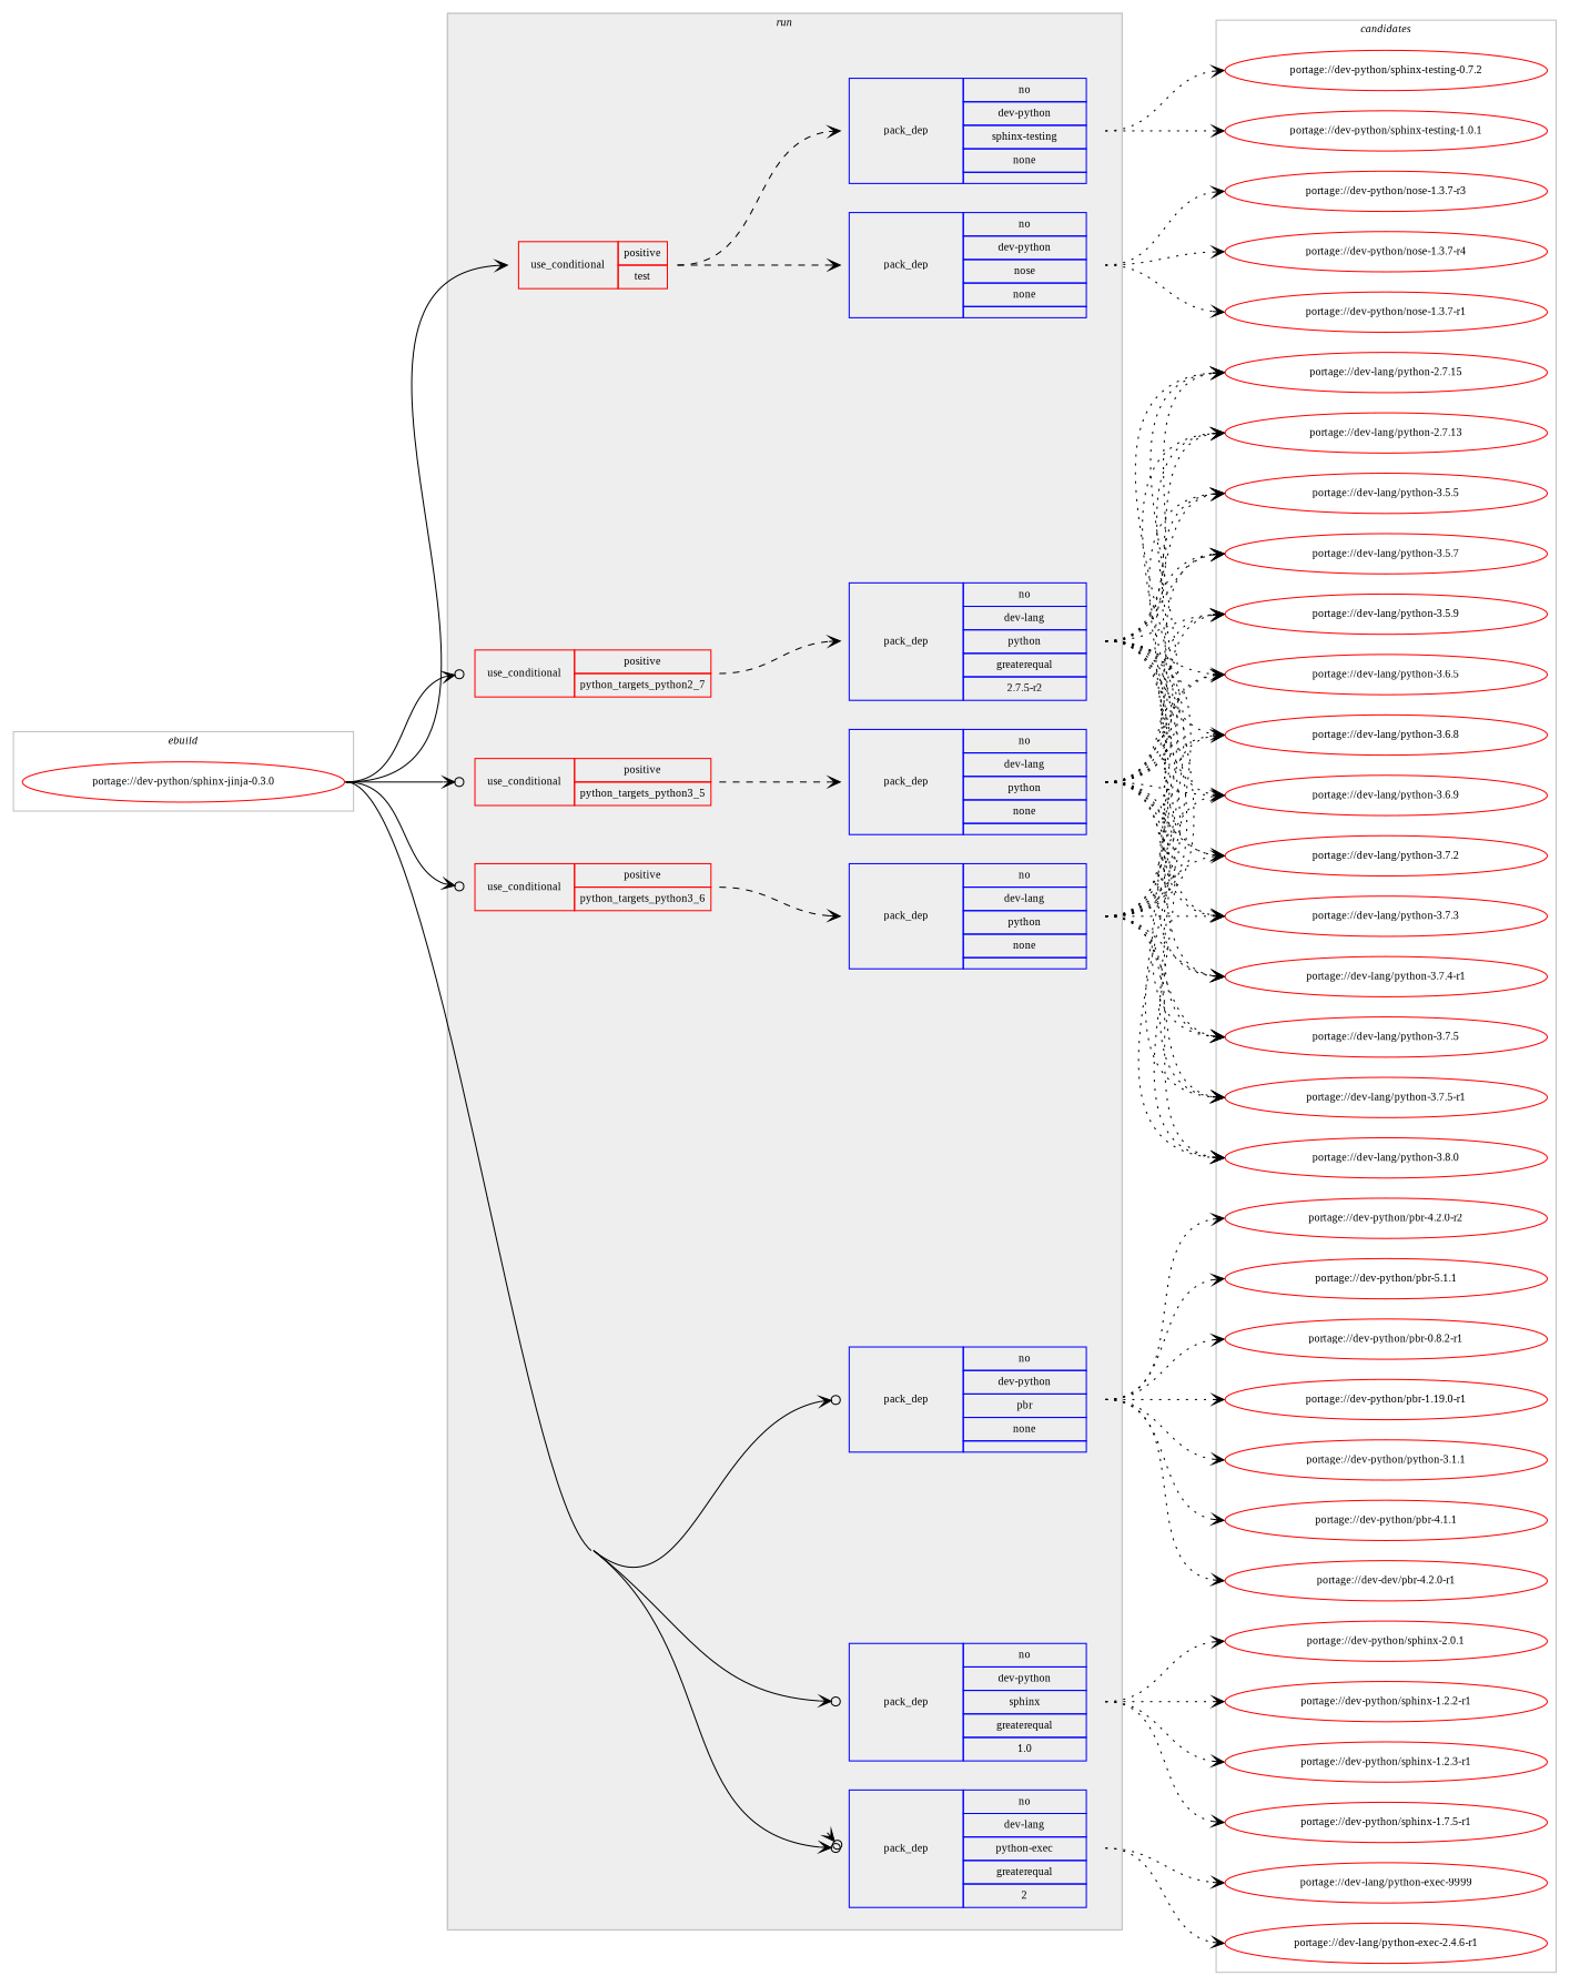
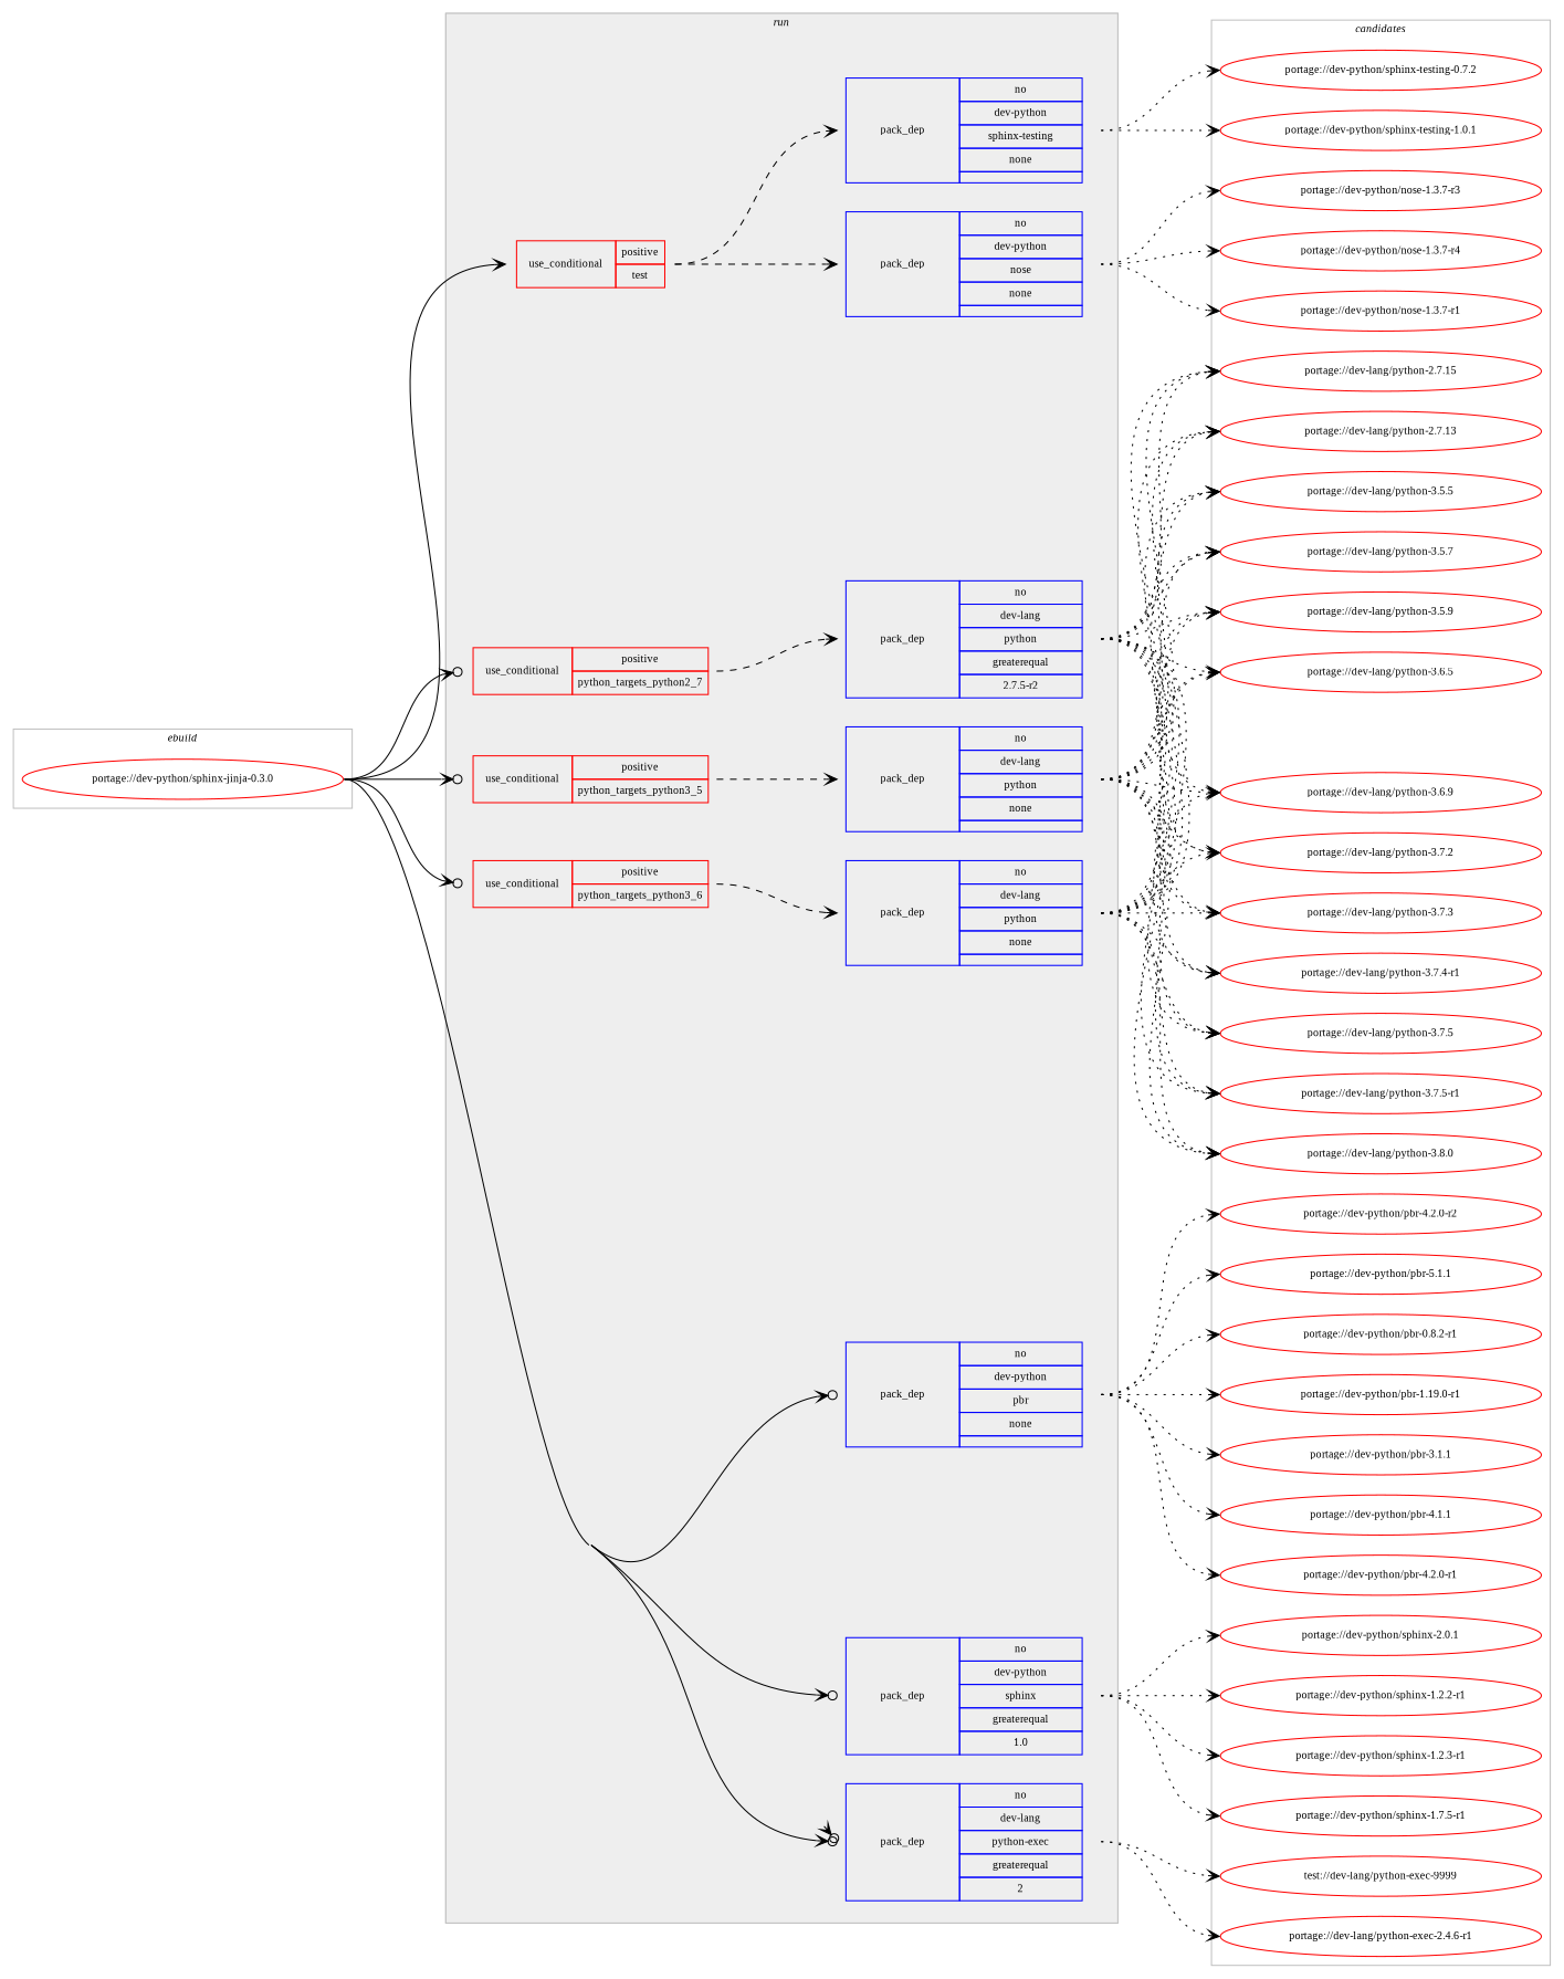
  digraph {
    compound=true
    concentrate=true
    fontname="Liberation Serif"
    fontsize=10
    newrank=true
    rankdir=LR
    ranksep=1.5
    node [color=red fontname="Liberation Serif" fontsize=10]
    edge [arrowhead=vee fontname="Liberation Serif" headport=w style=dotted tailport=e weight=100]
    n1 [label="portage://dev-python/sphinx-jinja-0.3.0" width=4]
    n2 [color=blue label=<<TABLE BORDER="0" CELLBORDER="1" CELLSPACING="0" CELLPADDING="4" WIDTH="220"><TR><TD ROWSPAN="6" CELLPADDING="30">pack_dep</TD></TR><TR><TD WIDTH="110">no</TD></TR><TR><TD>dev-python</TD></TR><TR><TD>nose</TD></TR><TR><TD>none</TD></TR><TR><TD></TD></TR></TABLE>> shape=none]
    n3 [color=blue label=<<TABLE BORDER="0" CELLBORDER="1" CELLSPACING="0" CELLPADDING="4" WIDTH="220"><TR><TD ROWSPAN="6" CELLPADDING="30">pack_dep</TD></TR><TR><TD WIDTH="110">no</TD></TR><TR><TD>dev-python</TD></TR><TR><TD>sphinx-testing</TD></TR><TR><TD>none</TD></TR><TR><TD></TD></TR></TABLE>> shape=none]
    n4 [label=<<TABLE BORDER="0" CELLBORDER="1" CELLSPACING="0" CELLPADDING="4"><TR><TD ROWSPAN="3" CELLPADDING="10">use_conditional</TD></TR><TR><TD>positive</TD></TR><TR><TD>test</TD></TR></TABLE>> shape=none]
    n5 [color=blue label=<<TABLE BORDER="0" CELLBORDER="1" CELLSPACING="0" CELLPADDING="4" WIDTH="220"><TR><TD ROWSPAN="6" CELLPADDING="30">pack_dep</TD></TR><TR><TD WIDTH="110">no</TD></TR><TR><TD>dev-lang</TD></TR><TR><TD>python</TD></TR><TR><TD>greaterequal</TD></TR><TR><TD>2.7.5-r2</TD></TR></TABLE>> shape=none]
    n6 [label=<<TABLE BORDER="0" CELLBORDER="1" CELLSPACING="0" CELLPADDING="4"><TR><TD ROWSPAN="3" CELLPADDING="10">use_conditional</TD></TR><TR><TD>positive</TD></TR><TR><TD>python_targets_python2_7</TD></TR></TABLE>> shape=none]
    n7 [color=blue label=<<TABLE BORDER="0" CELLBORDER="1" CELLSPACING="0" CELLPADDING="4" WIDTH="220"><TR><TD ROWSPAN="6" CELLPADDING="30">pack_dep</TD></TR><TR><TD WIDTH="110">no</TD></TR><TR><TD>dev-lang</TD></TR><TR><TD>python</TD></TR><TR><TD>none</TD></TR><TR><TD></TD></TR></TABLE>> shape=none]
    n8 [label=<<TABLE BORDER="0" CELLBORDER="1" CELLSPACING="0" CELLPADDING="4"><TR><TD ROWSPAN="3" CELLPADDING="10">use_conditional</TD></TR><TR><TD>positive</TD></TR><TR><TD>python_targets_python3_5</TD></TR></TABLE>> shape=none]
    n9 [color=blue label=<<TABLE BORDER="0" CELLBORDER="1" CELLSPACING="0" CELLPADDING="4" WIDTH="220"><TR><TD ROWSPAN="6" CELLPADDING="30">pack_dep</TD></TR><TR><TD WIDTH="110">no</TD></TR><TR><TD>dev-lang</TD></TR><TR><TD>python</TD></TR><TR><TD>none</TD></TR><TR><TD></TD></TR></TABLE>> shape=none]
    n10 [label=<<TABLE BORDER="0" CELLBORDER="1" CELLSPACING="0" CELLPADDING="4"><TR><TD ROWSPAN="3" CELLPADDING="10">use_conditional</TD></TR><TR><TD>positive</TD></TR><TR><TD>python_targets_python3_6</TD></TR></TABLE>> shape=none]
    n11 [color=blue label=<<TABLE BORDER="0" CELLBORDER="1" CELLSPACING="0" CELLPADDING="4" WIDTH="220"><TR><TD ROWSPAN="6" CELLPADDING="30">pack_dep</TD></TR><TR><TD WIDTH="110">no</TD></TR><TR><TD>dev-lang</TD></TR><TR><TD>python-exec</TD></TR><TR><TD>greaterequal</TD></TR><TR><TD>2</TD></TR></TABLE>> shape=none]
    n12 [color=blue label=<<TABLE BORDER="0" CELLBORDER="1" CELLSPACING="0" CELLPADDING="4" WIDTH="220"><TR><TD ROWSPAN="6" CELLPADDING="30">pack_dep</TD></TR><TR><TD WIDTH="110">no</TD></TR><TR><TD>dev-python</TD></TR><TR><TD>pbr</TD></TR><TR><TD>none</TD></TR><TR><TD></TD></TR></TABLE>> shape=none]
    n13 [color=blue label=<<TABLE BORDER="0" CELLBORDER="1" CELLSPACING="0" CELLPADDING="4" WIDTH="220"><TR><TD ROWSPAN="6" CELLPADDING="30">pack_dep</TD></TR><TR><TD WIDTH="110">no</TD></TR><TR><TD>dev-python</TD></TR><TR><TD>sphinx</TD></TR><TR><TD>greaterequal</TD></TR><TR><TD>1.0</TD></TR></TABLE>> shape=none]
    n14 [label="portage://dev-python/nose-1.3.7-r1" width=4]
    n15 [label="portage://dev-python/nose-1.3.7-r3" width=4]
    n16 [label="portage://dev-python/nose-1.3.7-r4" width=4]
    n17 [label="portage://dev-python/sphinx-testing-0.7.2" width=4]
    n18 [label="portage://dev-python/sphinx-testing-1.0.1" width=4]
    n19 [label="portage://dev-lang/python-2.7.15" width=4]
    n20 [label="portage://dev-lang/python-2.7.13" width=4]
    n21 [label="portage://dev-lang/python-3.5.5" width=4]
    n22 [label="portage://dev-lang/python-3.5.7" width=4]
    n23 [label="portage://dev-lang/python-3.5.9" width=4]
    n24 [label="portage://dev-lang/python-3.6.5" width=4]
-   n25 [label="portage://dev-lang/python-3.6.8" width=4]
    n26 [label="portage://dev-lang/python-3.6.9" width=4]
    n27 [label="portage://dev-lang/python-3.7.2" width=4]
    n28 [label="portage://dev-lang/python-3.7.3" width=4]
    n29 [label="portage://dev-lang/python-3.7.4-r1" width=4]
    n30 [label="portage://dev-lang/python-3.7.5" width=4]
    n31 [label="portage://dev-lang/python-3.7.5-r1" width=4]
    n32 [label="portage://dev-lang/python-3.8.0" width=4]
    n33 [label="portage://dev-lang/python-exec-2.4.6-r1" width=4]
-   n34 [label="portage://dev-lang/python-exec-9999" width=4]
+   n34 [label="test://dev-lang/python-exec-9999" width=4]
    n35 [label="portage://dev-python/pbr-0.8.2-r1" width=4]
    n36 [label="portage://dev-python/pbr-1.19.0-r1" width=4]
-   n37 [label="portage://dev-python/python-3.1.1" width=4]
+   n37 [label="portage://dev-python/pbr-3.1.1" width=4]
    n38 [label="portage://dev-python/pbr-4.1.1" width=4]
-   n39 [label="portage://dev-dev/pbr-4.2.0-r1" width=4]
+   n39 [label="portage://dev-python/pbr-4.2.0-r1" width=4]
    n40 [label="portage://dev-python/pbr-4.2.0-r2" width=4]
    n41 [label="portage://dev-python/pbr-5.1.1" width=4]
    n42 [label="portage://dev-python/sphinx-1.2.2-r1" width=4]
    n43 [label="portage://dev-python/sphinx-1.2.3-r1" width=4]
    n44 [label="portage://dev-python/sphinx-1.7.5-r1" width=4]
    n45 [label="portage://dev-python/sphinx-2.0.1" width=4]
    subgraph cluster_1 {
      color=gray
      label=<<i>ebuild</i>>
      rank=same
      n1
    }
    subgraph cluster_2 {
      color=gray
      label=<<i>dependencies</i>>
      subgraph cluster_3 {
        color=gray
        fillcolor="#eeeeee"
        label=<<i>compile</i>>
        style=filled
        subgraph sub_4 {
          color=gray
          fillcolor="#eeeeee"
          label=<<i>compile</i>>
          style=filled
          n4
          subgraph sub_5 {
            color=gray
            fillcolor="#eeeeee"
            label=<<i>compile</i>>
            style=filled
            n2
          }
          subgraph sub_6 {
            color=gray
            fillcolor="#eeeeee"
            label=<<i>compile</i>>
            style=filled
            n3
          }
        }
      }
      subgraph cluster_7 {
        color=gray
        fillcolor="#eeeeee"
        label=<<i>compile and run</i>>
        style=filled
        subgraph sub_8 {
          color=gray
          fillcolor="#eeeeee"
          label=<<i>compile and run</i>>
          style=filled
          n6
          subgraph sub_9 {
            color=gray
            fillcolor="#eeeeee"
            label=<<i>compile and run</i>>
            style=filled
            n5
          }
        }
        subgraph sub_10 {
          color=gray
          fillcolor="#eeeeee"
          label=<<i>compile and run</i>>
          style=filled
          n8
          subgraph sub_11 {
            color=gray
            fillcolor="#eeeeee"
            label=<<i>compile and run</i>>
            style=filled
            n7
          }
        }
        subgraph sub_12 {
          color=gray
          fillcolor="#eeeeee"
          label=<<i>compile and run</i>>
          style=filled
          n10
          subgraph sub_13 {
            color=gray
            fillcolor="#eeeeee"
            label=<<i>compile and run</i>>
            style=filled
            n9
          }
        }
        subgraph sub_14 {
          color=gray
          fillcolor="#eeeeee"
          label=<<i>compile and run</i>>
          style=filled
          n11
        }
        subgraph sub_15 {
          color=gray
          fillcolor="#eeeeee"
          label=<<i>compile and run</i>>
          style=filled
          n12
        }
        subgraph sub_16 {
          color=gray
          fillcolor="#eeeeee"
          label=<<i>compile and run</i>>
          style=filled
          n13
        }
      }
      subgraph cluster_17 {
        color=gray
        fillcolor="#eeeeee"
        label=<<i>run</i>>
        style=filled
      }
    }
    subgraph cluster_18 {
      color=gray
      label=<<i>candidates</i>>
      rank=same
      subgraph sub_19 {
        color=black
        label=<<i>candidates</i>>
        nodesep=1
        rank=same
        n14
        n15
        n16
      }
      subgraph sub_20 {
        color=black
        label=<<i>candidates</i>>
        nodesep=1
        rank=same
        n17
        n18
      }
      subgraph sub_21 {
        color=black
        label=<<i>candidates</i>>
        nodesep=1
        rank=same
        n19
        n20
        n21
        n22
        n23
        n24
-       n25
        n26
        n27
        n28
        n29
        n30
        n31
        n32
      }
      subgraph sub_22 {
        color=black
        label=<<i>candidates</i>>
        nodesep=1
        rank=same
        n19
        n20
        n21
        n22
        n23
        n24
-       n25
        n26
        n27
        n28
        n29
        n30
        n31
        n32
      }
      subgraph sub_23 {
        color=black
        label=<<i>candidates</i>>
        nodesep=1
        rank=same
        n19
        n20
        n21
        n22
        n23
        n24
-       n25
        n26
        n27
        n28
        n29
        n30
        n31
        n32
      }
      subgraph sub_24 {
        color=black
        label=<<i>candidates</i>>
        nodesep=1
        rank=same
        n33
        n34
      }
      subgraph sub_25 {
        color=black
        label=<<i>candidates</i>>
        nodesep=1
        rank=same
        n35
        n36
        n37
        n38
        n39
        n40
        n41
      }
      subgraph sub_26 {
        color=black
        label=<<i>candidates</i>>
        nodesep=1
        rank=same
        n42
        n43
        n44
        n45
      }
    }
    n1 -> n4 [style=solid weight=20]
    n1 -> n6 [arrowhead=odotvee style=solid weight=20]
    n1 -> n8 [arrowhead=odotvee style=solid weight=20]
    n1 -> n10 [arrowhead=odotvee style=solid weight=20]
    n1 -> n11 [arrowhead=odotvee style=solid weight=20]
    n1 -> n12 [arrowhead=odotvee style=solid weight=20]
    n1 -> n13 [arrowhead=odotvee style=solid weight=20]
    n2 -> n14
    n2 -> n15
    n2 -> n16
    n3 -> n17
    n3 -> n18
    n4 -> n2 [style=dashed weight=20]
    n4 -> n3 [style=dashed weight=20]
    n5 -> n19
    n5 -> n20
    n5 -> n21
    n5 -> n22
    n5 -> n23
    n5 -> n24
-   n5 -> n25
    n5 -> n26
    n5 -> n27
    n5 -> n28
    n5 -> n29
    n5 -> n30
    n5 -> n31
    n5 -> n32
    n6 -> n5 [style=dashed weight=20]
    n7 -> n19
    n7 -> n20
    n7 -> n21
    n7 -> n22
    n7 -> n23
    n7 -> n24
-   n7 -> n25
    n7 -> n26
    n7 -> n27
    n7 -> n28
    n7 -> n29
    n7 -> n30
    n7 -> n31
    n7 -> n32
    n8 -> n7 [style=dashed weight=20]
    n9 -> n19
    n9 -> n20
    n9 -> n21
    n9 -> n22
    n9 -> n23
    n9 -> n24
-   n9 -> n25
    n9 -> n26
    n9 -> n27
    n9 -> n28
    n9 -> n29
    n9 -> n30
    n9 -> n31
    n9 -> n32
    n10 -> n9 [style=dashed weight=20]
    n11 -> n33
    n11 -> n34
    n12 -> n35
    n12 -> n36
    n12 -> n37
    n12 -> n38
    n12 -> n39
    n12 -> n40
    n12 -> n41
    n13 -> n42
    n13 -> n43
    n13 -> n44
    n13 -> n45
  }
